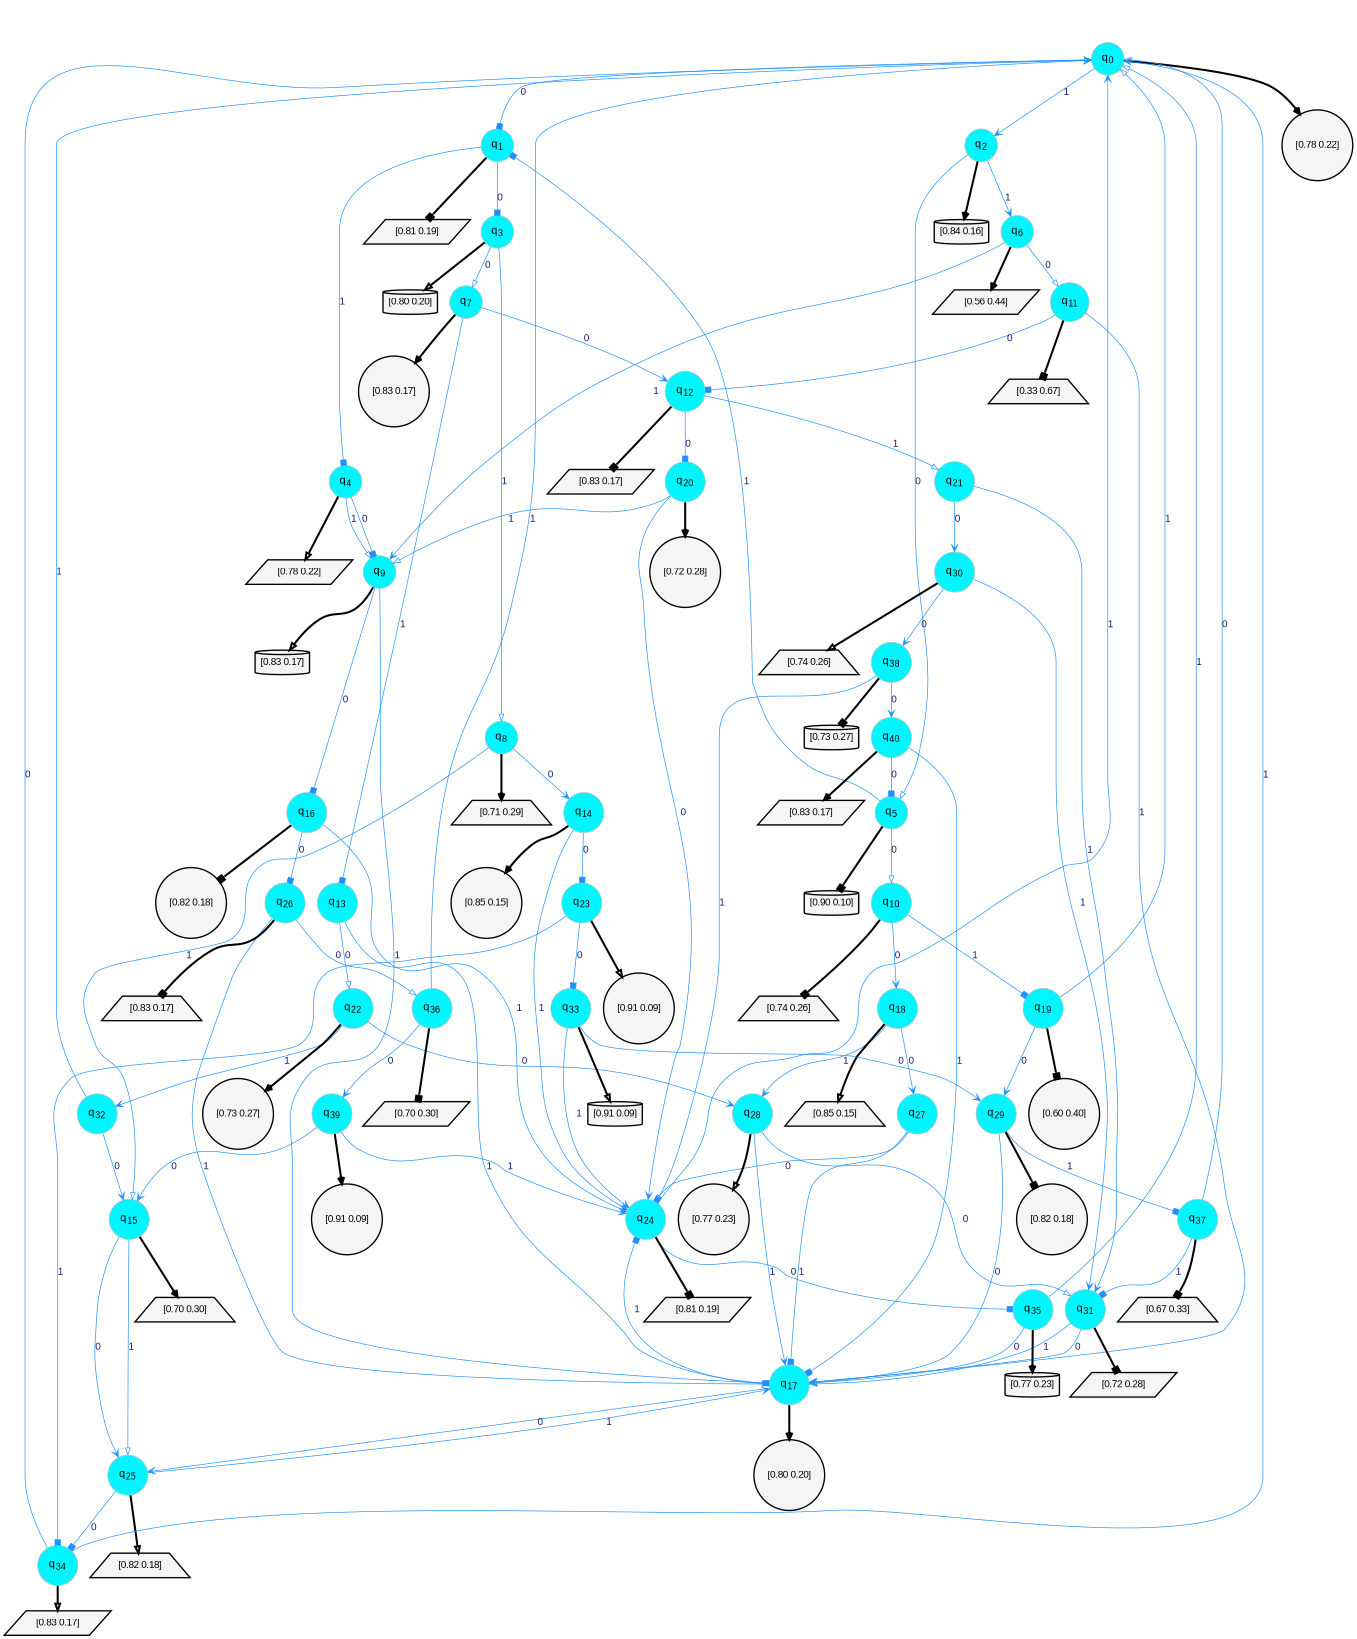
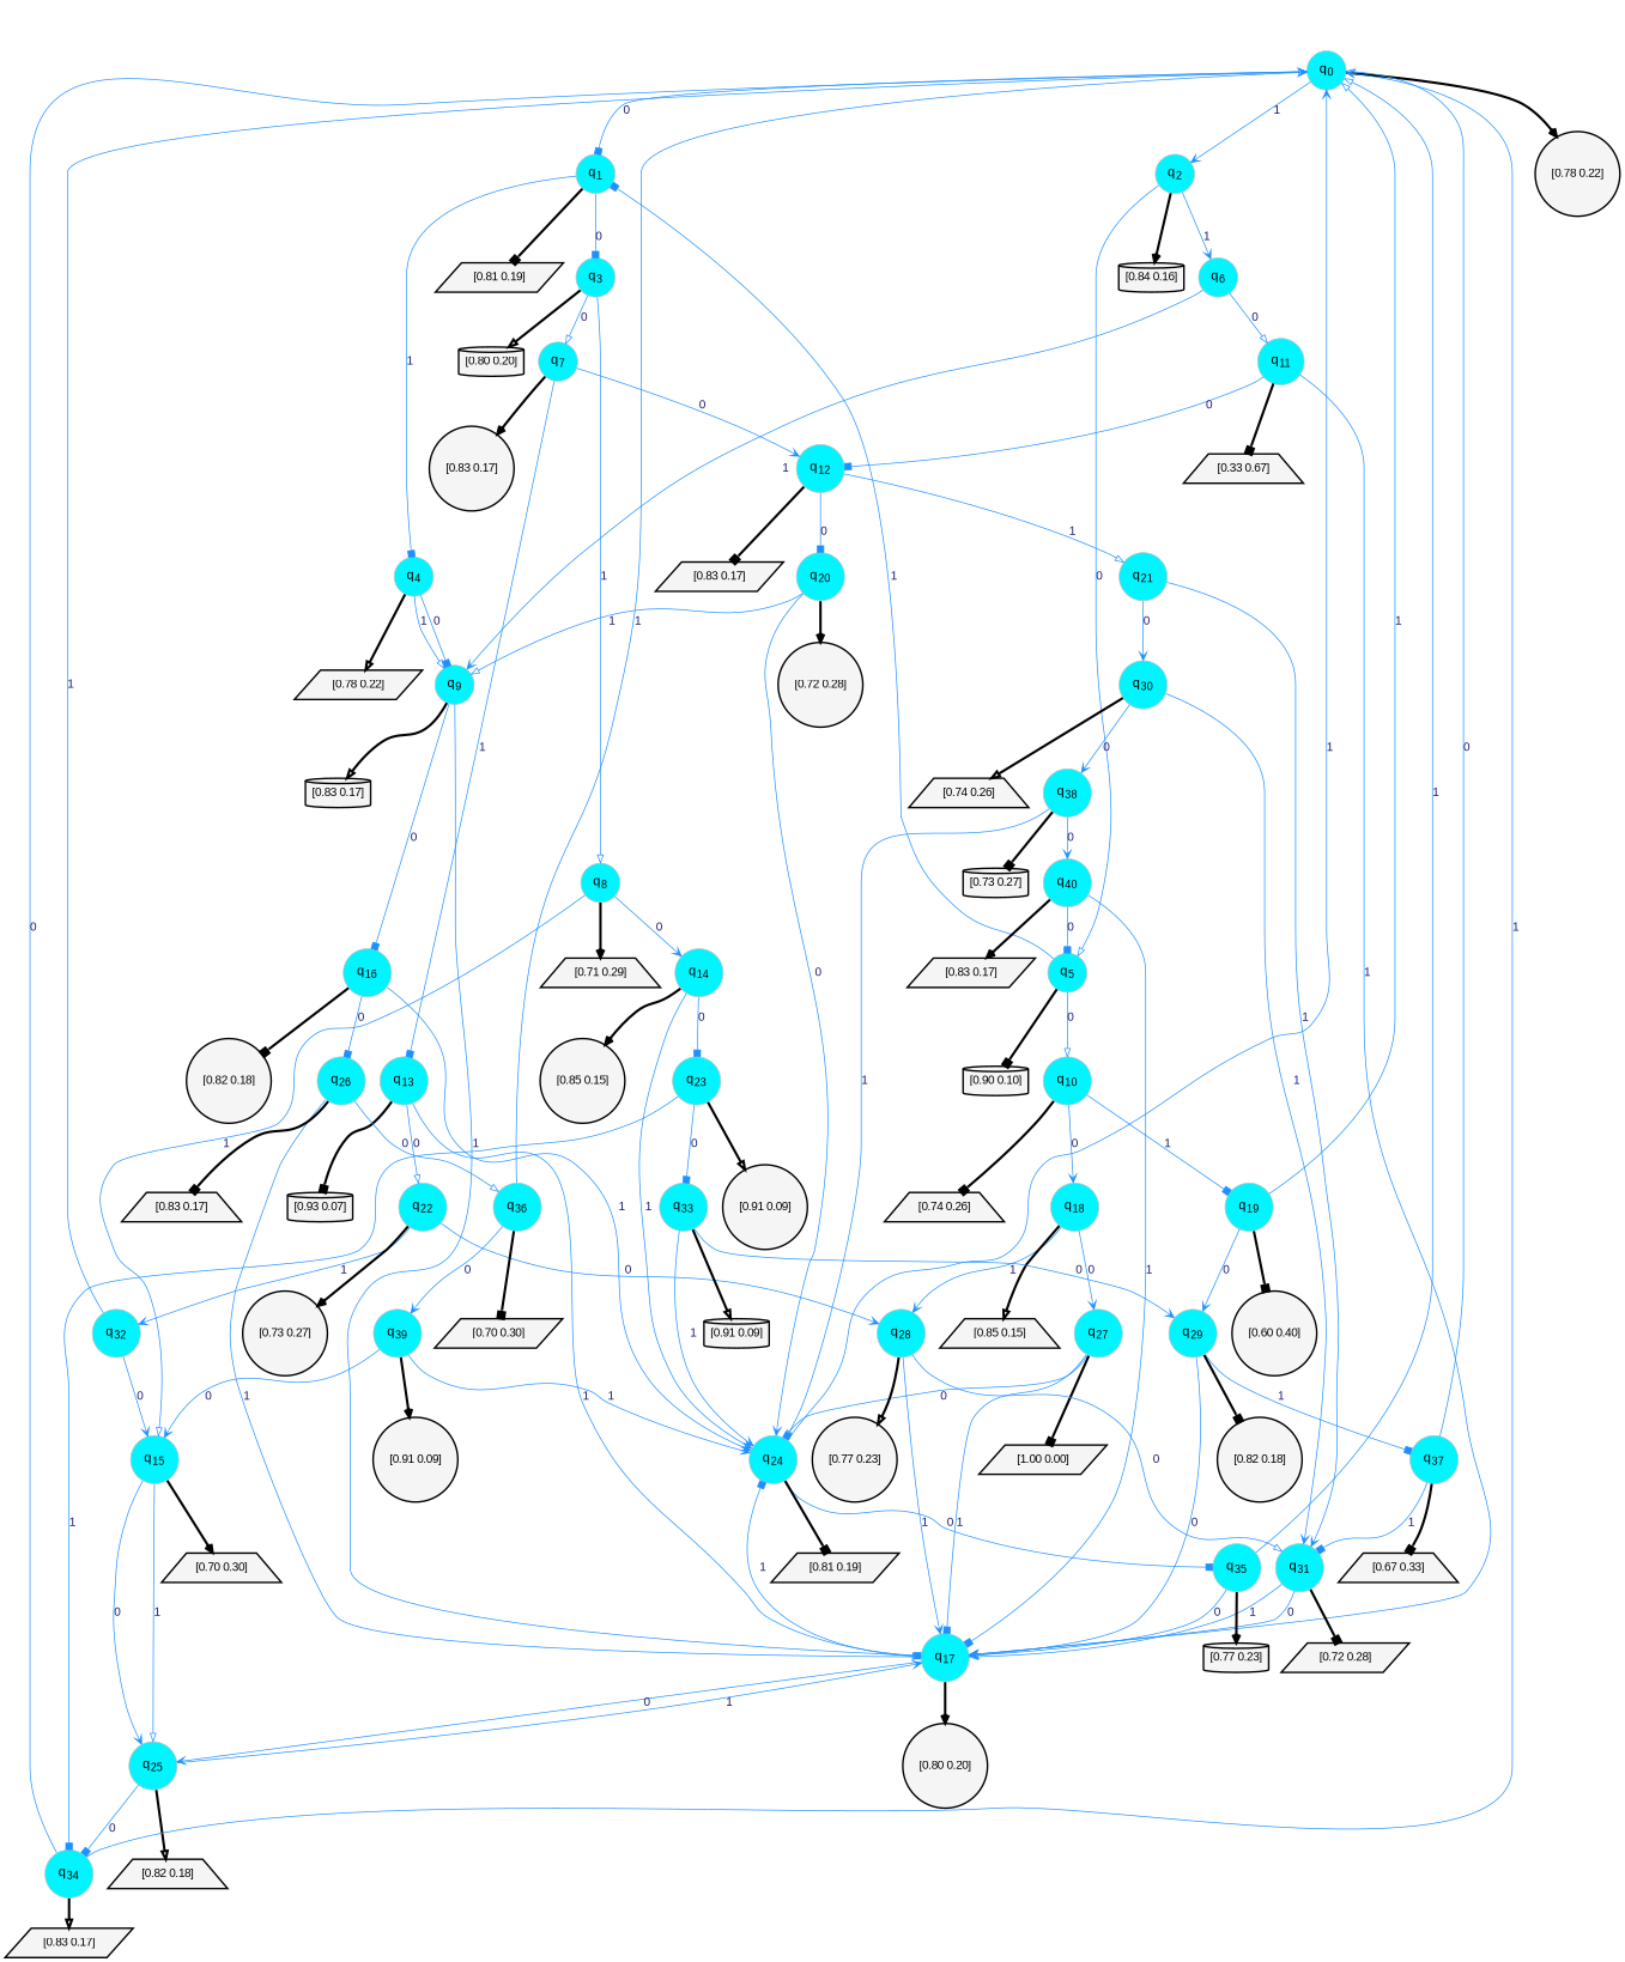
  digraph {
    fontname="Liberation Sans"
    rankdir=TD
    node [color=gray fillcolor=turquoise1 fontcolor=black fontname="Liberation Sans" fontsize=16 fontweight=bold shape=circle style=filled]
    edge [arrowhead=vee arrowsize=1 color=dodgerblue1 fontcolor=midnightblue fontname="Liberation Sans" fontweight=bold penwidth=1 style=solid weight=20]
    n1 [label=<q<SUB>0</SUB>>]
    n2 [label=<q<SUB>1</SUB>>]
    n3 [label=<q<SUB>2</SUB>>]
    n4 [color=black fillcolor=whitesmoke fontsize=14 label="[0.78 0.22]" penwidth=2]
    n5 [label=<q<SUB>3</SUB>>]
    n6 [label=<q<SUB>4</SUB>>]
    n7 [color=black fillcolor=whitesmoke fontsize=14 label="[0.81 0.19]" penwidth=2 shape=parallelogram]
    n8 [label=<q<SUB>5</SUB>>]
    n9 [label=<q<SUB>6</SUB>>]
    n10 [color=black fillcolor=whitesmoke fontsize=14 label="[0.84 0.16]" penwidth=2 shape=cylinder]
    n11 [label=<q<SUB>7</SUB>>]
    n12 [label=<q<SUB>8</SUB>>]
    n13 [color=black fillcolor=whitesmoke fontsize=14 label="[0.80 0.20]" penwidth=2 shape=cylinder]
    n14 [label=<q<SUB>9</SUB>>]
    n15 [color=black fillcolor=whitesmoke fontsize=14 label="[0.78 0.22]" penwidth=2 shape=parallelogram]
    n16 [label=<q<SUB>10</SUB>>]
    n17 [color=black fillcolor=whitesmoke fontsize=14 label="[0.90 0.10]" penwidth=2 shape=cylinder]
    n18 [label=<q<SUB>11</SUB>>]
-   n19 [color=black fillcolor=whitesmoke fontsize=14 label="[0.56 0.44]" penwidth=2 shape=parallelogram]
    n20 [label=<q<SUB>12</SUB>>]
    n21 [label=<q<SUB>13</SUB>>]
    n22 [color=black fillcolor=whitesmoke fontsize=14 label="[0.83 0.17]" penwidth=2]
    n23 [label=<q<SUB>14</SUB>>]
    n24 [label=<q<SUB>15</SUB>>]
    n25 [color=black fillcolor=whitesmoke fontsize=14 label="[0.71 0.29]" penwidth=2 shape=trapezium]
    n26 [label=<q<SUB>16</SUB>>]
    n27 [label=<q<SUB>17</SUB>>]
    n28 [color=black fillcolor=whitesmoke fontsize=14 label="[0.83 0.17]" penwidth=2 shape=cylinder]
    n29 [label=<q<SUB>18</SUB>>]
    n30 [label=<q<SUB>19</SUB>>]
    n31 [color=black fillcolor=whitesmoke fontsize=14 label="[0.74 0.26]" penwidth=2 shape=trapezium]
    n32 [color=black fillcolor=whitesmoke fontsize=14 label="[0.33 0.67]" penwidth=2 shape=trapezium]
    n33 [label=<q<SUB>20</SUB>>]
    n34 [label=<q<SUB>21</SUB>>]
    n35 [color=black fillcolor=whitesmoke fontsize=14 label="[0.83 0.17]" penwidth=2 shape=parallelogram]
    n36 [label=<q<SUB>22</SUB>>]
+   n37 [color=black fillcolor=whitesmoke fontsize=14 label="[0.93 0.07]" penwidth=2 shape=cylinder]
    n38 [label=<q<SUB>23</SUB>>]
    n39 [label=<q<SUB>24</SUB>>]
    n40 [color=black fillcolor=whitesmoke fontsize=14 label="[0.85 0.15]" penwidth=2]
    n41 [label=<q<SUB>25</SUB>>]
    n42 [color=black fillcolor=whitesmoke fontsize=14 label="[0.70 0.30]" penwidth=2 shape=trapezium]
    n43 [label=<q<SUB>26</SUB>>]
    n44 [color=black fillcolor=whitesmoke fontsize=14 label="[0.82 0.18]" penwidth=2]
    n45 [color=black fillcolor=whitesmoke fontsize=14 label="[0.80 0.20]" penwidth=2]
    n46 [label=<q<SUB>27</SUB>>]
    n47 [label=<q<SUB>28</SUB>>]
    n48 [color=black fillcolor=whitesmoke fontsize=14 label="[0.85 0.15]" penwidth=2 shape=trapezium]
    n49 [label=<q<SUB>29</SUB>>]
    n50 [color=black fillcolor=whitesmoke fontsize=14 label="[0.60 0.40]" penwidth=2]
    n51 [color=black fillcolor=whitesmoke fontsize=14 label="[0.72 0.28]" penwidth=2]
    n52 [label=<q<SUB>30</SUB>>]
    n53 [label=<q<SUB>31</SUB>>]
    n54 [label=<q<SUB>32</SUB>>]
    n55 [color=black fillcolor=whitesmoke fontsize=14 label="[0.73 0.27]" penwidth=2]
    n56 [label=<q<SUB>33</SUB>>]
    n57 [label=<q<SUB>34</SUB>>]
    n58 [color=black fillcolor=whitesmoke fontsize=14 label="[0.91 0.09]" penwidth=2]
    n59 [label=<q<SUB>35</SUB>>]
    n60 [color=black fillcolor=whitesmoke fontsize=14 label="[0.81 0.19]" penwidth=2 shape=parallelogram]
    n61 [color=black fillcolor=whitesmoke fontsize=14 label="[0.82 0.18]" penwidth=2 shape=trapezium]
    n62 [label=<q<SUB>36</SUB>>]
    n63 [color=black fillcolor=whitesmoke fontsize=14 label="[0.83 0.17]" penwidth=2 shape=trapezium]
+   n64 [color=black fillcolor=whitesmoke fontsize=14 label="[1.00 0.00]" penwidth=2 shape=parallelogram]
    n65 [color=black fillcolor=whitesmoke fontsize=14 label="[0.77 0.23]" penwidth=2]
    n66 [label=<q<SUB>37</SUB>>]
    n67 [color=black fillcolor=whitesmoke fontsize=14 label="[0.82 0.18]" penwidth=2]
    n68 [label=<q<SUB>38</SUB>>]
    n69 [color=black fillcolor=whitesmoke fontsize=14 label="[0.74 0.26]" penwidth=2 shape=trapezium]
    n70 [color=black fillcolor=whitesmoke fontsize=14 label="[0.72 0.28]" penwidth=2 shape=parallelogram]
    n71 [color=black fillcolor=whitesmoke fontsize=14 label="[0.91 0.09]" penwidth=2 shape=cylinder]
    n72 [color=black fillcolor=whitesmoke fontsize=14 label="[0.83 0.17]" penwidth=2 shape=parallelogram]
    n73 [color=black fillcolor=whitesmoke fontsize=14 label="[0.77 0.23]" penwidth=2 shape=cylinder]
    n74 [label=<q<SUB>39</SUB>>]
    n75 [color=black fillcolor=whitesmoke fontsize=14 label="[0.70 0.30]" penwidth=2 shape=parallelogram]
    n76 [color=black fillcolor=whitesmoke fontsize=14 label="[0.67 0.33]" penwidth=2 shape=trapezium]
    n77 [label=<q<SUB>40</SUB>>]
    n78 [color=black fillcolor=whitesmoke fontsize=14 label="[0.73 0.27]" penwidth=2 shape=cylinder]
    n79 [color=black fillcolor=whitesmoke fontsize=14 label="[0.91 0.09]" penwidth=2]
    n80 [color=black fillcolor=whitesmoke fontsize=14 label="[0.83 0.17]" penwidth=2 shape=parallelogram]
    n1 -> n2 [arrowhead=box label=0]
    n1 -> n3 [label=1]
    n1 -> n4 [color=black penwidth=3]
    n2 -> n5 [arrowhead=box label=0]
    n2 -> n6 [arrowhead=box label=1]
    n2 -> n7 [arrowhead=box color=black penwidth=3]
    n3 -> n8 [arrowhead=onormal label=0]
    n3 -> n9 [label=1]
    n3 -> n10 [color=black penwidth=3]
    n5 -> n11 [arrowhead=onormal label=0]
    n5 -> n12 [arrowhead=onormal label=1]
    n5 -> n13 [arrowhead=onormal color=black penwidth=3]
    n6 -> n14 [arrowhead=box label=0]
    n6 -> n14 [arrowhead=onormal label=1]
    n6 -> n15 [arrowhead=onormal color=black penwidth=3]
    n8 -> n2 [arrowhead=box label=1]
    n8 -> n16 [arrowhead=onormal label=0]
    n8 -> n17 [arrowhead=box color=black penwidth=3]
    n9 -> n14 [label=1]
    n9 -> n18 [arrowhead=onormal label=0]
-   n9 -> n19 [color=black penwidth=3]
    n11 -> n20 [label=0]
    n11 -> n21 [arrowhead=box label=1]
    n11 -> n22 [color=black penwidth=3]
    n12 -> n23 [label=0]
    n12 -> n24 [arrowhead=onormal label=1]
    n12 -> n25 [color=black penwidth=3]
    n14 -> n26 [arrowhead=box label=0]
    n14 -> n27 [arrowhead=box label=1]
    n14 -> n28 [arrowhead=onormal color=black penwidth=3]
    n16 -> n29 [label=0]
    n16 -> n30 [arrowhead=box label=1]
    n16 -> n31 [arrowhead=box color=black penwidth=3]
    n18 -> n20 [arrowhead=box label=0]
    n18 -> n27 [label=1]
    n18 -> n32 [arrowhead=box color=black penwidth=3]
    n20 -> n33 [arrowhead=box label=0]
    n20 -> n34 [arrowhead=onormal label=1]
    n20 -> n35 [arrowhead=box color=black penwidth=3]
    n21 -> n27 [arrowhead=onormal label=1]
    n21 -> n36 [arrowhead=onormal label=0]
+   n21 -> n37 [arrowhead=box color=black penwidth=3]
    n23 -> n38 [arrowhead=box label=0]
    n23 -> n39 [label=1]
    n23 -> n40 [color=black penwidth=3]
    n24 -> n41 [label=0]
    n24 -> n41 [arrowhead=onormal label=1]
    n24 -> n42 [color=black penwidth=3]
    n26 -> n39 [label=1]
    n26 -> n43 [arrowhead=box label=0]
    n26 -> n44 [arrowhead=box color=black penwidth=3]
    n27 -> n39 [arrowhead=box label=1]
    n27 -> n41 [label=0]
    n27 -> n45 [color=black penwidth=3]
    n29 -> n46 [label=0]
    n29 -> n47 [label=1]
    n29 -> n48 [arrowhead=onormal color=black penwidth=3]
    n30 -> n1 [arrowhead=onormal label=1]
    n30 -> n49 [label=0]
    n30 -> n50 [arrowhead=box color=black penwidth=3]
    n33 -> n14 [arrowhead=onormal label=1]
    n33 -> n39 [label=0]
    n33 -> n51 [color=black penwidth=3]
    n34 -> n52 [label=0]
    n34 -> n53 [label=1]
    n36 -> n47 [label=0]
    n36 -> n54 [label=1]
    n36 -> n55 [color=black penwidth=3]
    n38 -> n56 [arrowhead=box label=0]
    n38 -> n57 [arrowhead=box label=1]
    n38 -> n58 [arrowhead=onormal color=black penwidth=3]
    n39 -> n1 [label=1]
    n39 -> n59 [arrowhead=box label=0]
    n39 -> n60 [arrowhead=box color=black penwidth=3]
    n41 -> n27 [label=1]
    n41 -> n57 [arrowhead=box label=0]
    n41 -> n61 [arrowhead=onormal color=black penwidth=3]
    n43 -> n27 [arrowhead=onormal label=1]
    n43 -> n62 [arrowhead=onormal label=0]
    n43 -> n63 [arrowhead=box color=black penwidth=3]
    n46 -> n27 [arrowhead=box label=1]
    n46 -> n39 [arrowhead=onormal label=0]
+   n46 -> n64 [arrowhead=box color=black penwidth=3]
    n47 -> n27 [label=1]
    n47 -> n53 [arrowhead=onormal label=0]
    n47 -> n65 [arrowhead=onormal color=black penwidth=3]
    n49 -> n27 [arrowhead=onormal label=0]
    n49 -> n66 [arrowhead=box label=1]
    n49 -> n67 [arrowhead=box color=black penwidth=3]
    n52 -> n53 [label=1]
    n52 -> n68 [label=0]
    n52 -> n69 [arrowhead=onormal color=black penwidth=3]
    n53 -> n27 [label=0]
    n53 -> n27 [arrowhead=onormal label=1]
    n53 -> n70 [arrowhead=box color=black penwidth=3]
    n54 -> n1 [label=1]
    n54 -> n24 [label=0]
    n56 -> n39 [label=1]
    n56 -> n49 [label=0]
    n56 -> n71 [arrowhead=onormal color=black penwidth=3]
    n57 -> n1 [arrowhead=onormal label=0]
    n57 -> n1 [label=1]
    n57 -> n72 [arrowhead=onormal color=black penwidth=3]
    n59 -> n1 [arrowhead=onormal label=1]
    n59 -> n27 [label=0]
    n59 -> n73 [color=black penwidth=3]
    n62 -> n1 [label=1]
    n62 -> n74 [label=0]
    n62 -> n75 [arrowhead=box color=black penwidth=3]
    n66 -> n1 [arrowhead=onormal label=0]
    n66 -> n53 [arrowhead=box label=1]
    n66 -> n76 [arrowhead=box color=black penwidth=3]
    n68 -> n39 [arrowhead=box label=1]
    n68 -> n77 [label=0]
    n68 -> n78 [arrowhead=box color=black penwidth=3]
    n74 -> n24 [label=0]
    n74 -> n39 [label=1]
    n74 -> n79 [color=black penwidth=3]
    n77 -> n8 [arrowhead=box label=0]
    n77 -> n27 [arrowhead=box label=1]
    n77 -> n80 [color=black penwidth=3]
  }
